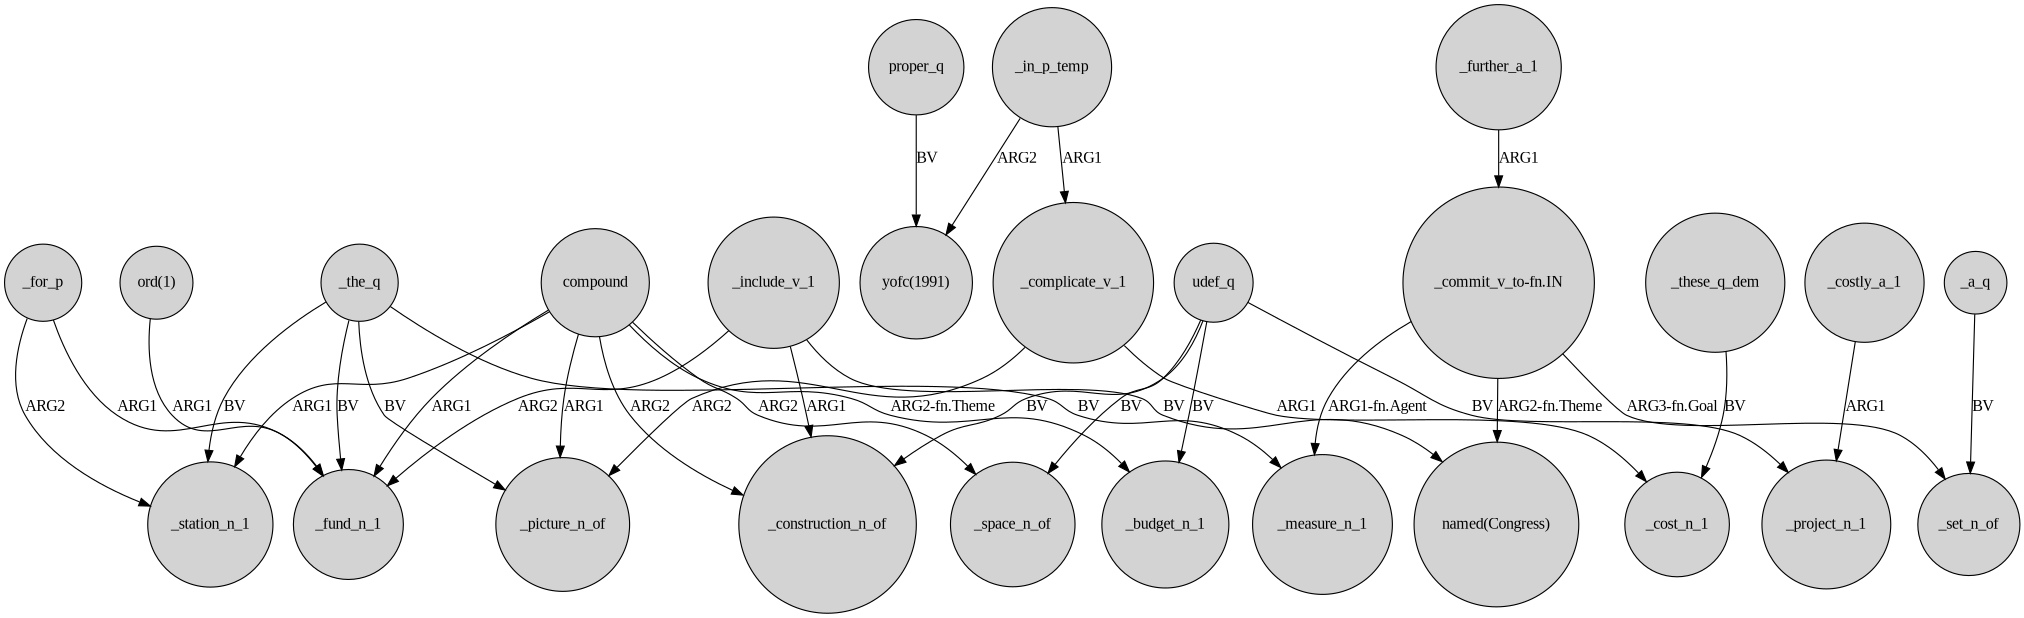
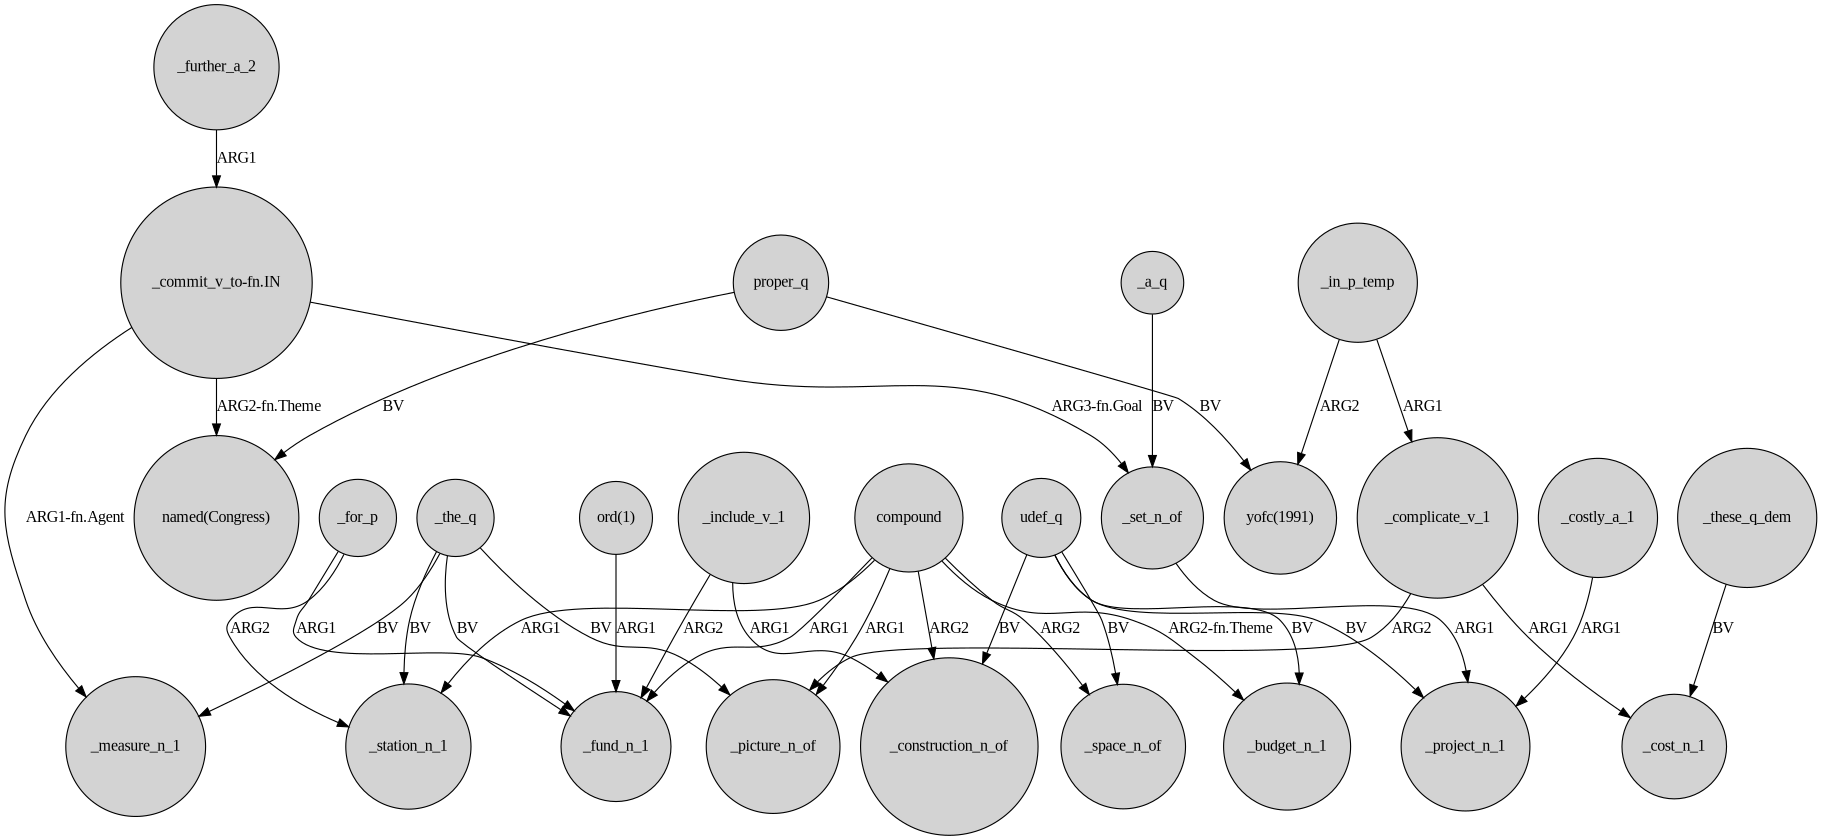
  digraph {
    fontname="Liberation Serif"
    node [fontname="Liberation Serif" shape=circle style=filled]
    edge [fontname="Liberation Serif"]
    _the_q
    _measure_n_1
    _fund_n_1
    _station_n_1
    _picture_n_of
    _for_p
    udef_q
    _project_n_1
    _space_n_of
    _budget_n_1
    _construction_n_of
    proper_q
    "yofc(1991)"
    "named(Congress)"
    _complicate_v_1
    _cost_n_1
-   _further_a_1
+   _further_a_1 [label=_further_a_2]
    "_commit_v_to-fn.IN"
    _set_n_of
    _in_p_temp
    compound
    "ord(1)"
    _a_q
    _costly_a_1
    _these_q_dem
    _include_v_1
    _the_q -> _measure_n_1 [label=BV]
    _the_q -> _fund_n_1 [label=BV]
    _the_q -> _station_n_1 [label=BV]
    _the_q -> _picture_n_of [label=BV]
    _for_p -> _fund_n_1 [label=ARG1]
    _for_p -> _station_n_1 [label=ARG2]
    udef_q -> _project_n_1 [label=BV]
    udef_q -> _space_n_of [label=BV]
    udef_q -> _budget_n_1 [label=BV]
    udef_q -> _construction_n_of [label=BV]
    proper_q -> "yofc(1991)" [label=BV]
-   _include_v_1 -> "named(Congress)" [label=BV]
+   proper_q -> "named(Congress)" [label=BV]
    _complicate_v_1 -> _picture_n_of [label=ARG2]
    _complicate_v_1 -> _cost_n_1 [label=ARG1]
    _further_a_1 -> "_commit_v_to-fn.IN" [label=ARG1]
    "_commit_v_to-fn.IN" -> _measure_n_1 [label="ARG1-fn.Agent"]
    "_commit_v_to-fn.IN" -> "named(Congress)" [label="ARG2-fn.Theme"]
    "_commit_v_to-fn.IN" -> _set_n_of [label="ARG3-fn.Goal"]
+   _set_n_of -> _project_n_1 [label=ARG1]
    _in_p_temp -> "yofc(1991)" [label=ARG2]
    _in_p_temp -> _complicate_v_1 [label=ARG1]
    compound -> _fund_n_1 [label=ARG1]
    compound -> _station_n_1 [label=ARG1]
    compound -> _picture_n_of [label=ARG1]
    compound -> _space_n_of [label=ARG2]
    compound -> _budget_n_1 [label="ARG2-fn.Theme"]
    compound -> _construction_n_of [label=ARG2]
    "ord(1)" -> _fund_n_1 [label=ARG1]
    _a_q -> _set_n_of [label=BV]
    _costly_a_1 -> _project_n_1 [label=ARG1]
    _these_q_dem -> _cost_n_1 [label=BV]
    _include_v_1 -> _fund_n_1 [label=ARG2]
    _include_v_1 -> _construction_n_of [label=ARG1]
  }
